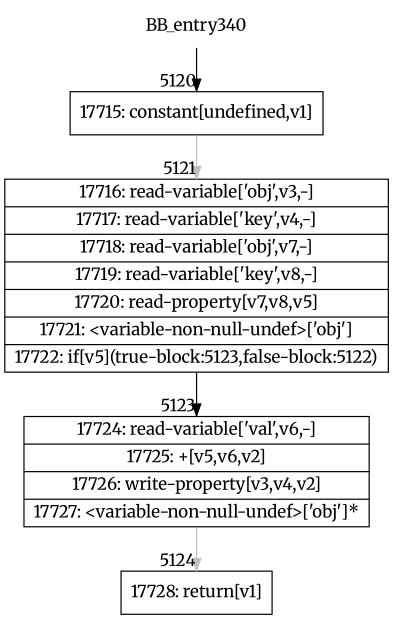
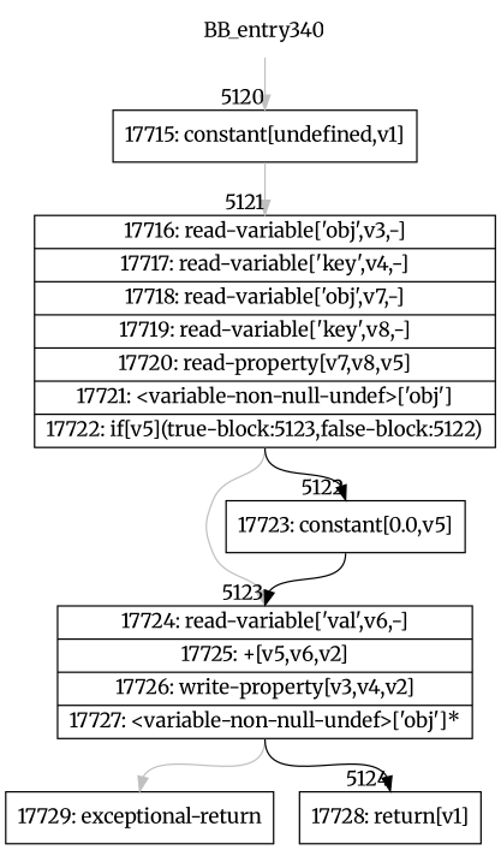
  digraph {
    fontname=Merriweather
    rankdir=TD
    node [fontname=Merriweather shape=record]
    edge [fontname=Merriweather headport=n tailport=s]
    n1 [label=BB_entry340 shape=none]
    n2 [label="{17715: constant[undefined,v1]}"]
    n3 [label="{17716: read-variable['obj',v3,-]|17717: read-variable['key',v4,-]|17718: read-variable['obj',v7,-]|17719: read-variable['key',v8,-]|17720: read-property[v7,v8,v5]|17721: \<variable-non-null-undef\>['obj']|17722: if[v5](true-block:5123,false-block:5122)}"]
    n4 [label="{17724: read-variable['val',v6,-]|17725: +[v5,v6,v2]|17726: write-property[v3,v4,v2]|17727: \<variable-non-null-undef\>['obj']*}"]
+   n5 [label="{17723: constant[0.0,v5]}"]
+   n6 [label="{17729: exceptional-return}"]
    n7 [label="{17728: return[v1]}"]
-   n1 -> n2 [headlabel="    5120"]
+   n1 -> n2 [headlabel="    5120" color=gray]
    n2 -> n3 [color=gray headlabel="      5121"]
-   n3 -> n4 [headlabel="      5123"]
-   n4 -> n7 [headlabel="      5124" color=gray]
+   n3 -> n4 [headlabel="      5123" color=gray]
+   n3 -> n5 [headlabel="      5122"]
+   n4 -> n6 [color=gray]
+   n4 -> n7 [headlabel="      5124"]
+   n5 -> n4
  }
